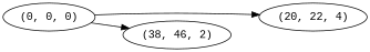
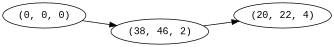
  digraph {
    fontname="Liberation Mono"
    rankdir=LR
    node [fontname="Liberation Mono"]
    edge [fontname="Liberation Mono"]
    n1 [label="(20, 22, 4)"]
    "(0, 0, 0)"
    "(38, 46, 2)"
-   "(0, 0, 0)" -> n1
+   "(38, 46, 2)" -> n1
    "(0, 0, 0)" -> "(38, 46, 2)"
  }
